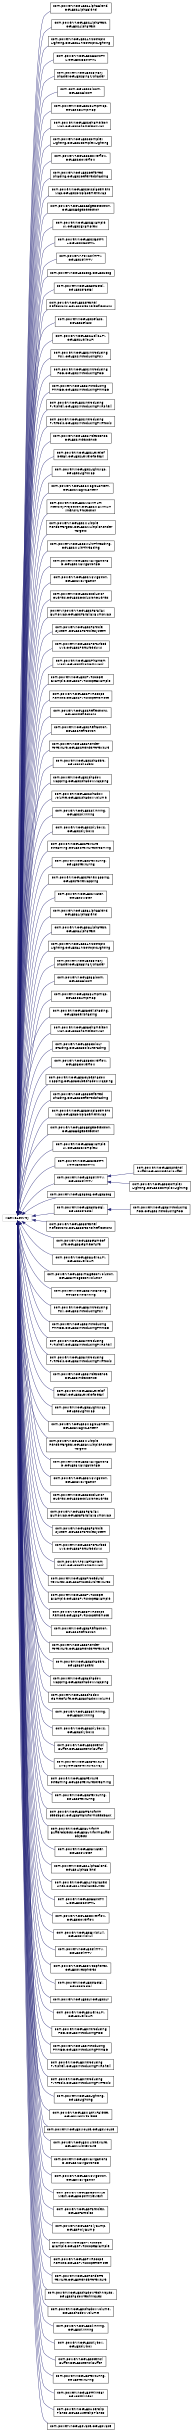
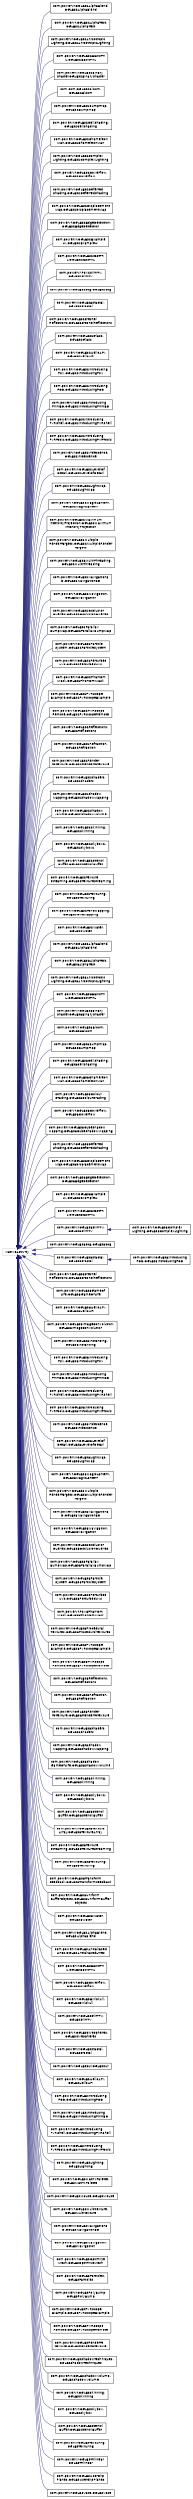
  digraph {
    rankdir=LR
    node [color=black fillcolor=white fontname=Helvetica fontsize=10 shape=record style=filled]
    edge [color=midnightblue dir=back fontname=Helvetica fontsize=10 labelfontname=Helvetica labelfontsize=10 style=solid]
    n1 [color=grey75 height=0.2 label=NativeActivity width=0.4]
    n2 [height=0.2 label="com.powervr.OGLES2AlphaBlend.\lOGLES2AlphaBlend" width=0.4]
    n3 [height=0.2 label="com.powervr.OGLES2AlphaTest.\lOGLES2AlphaTest" width=0.4]
    n4 [height=0.2 label="com.powervr.OGLES2Anisotropic\lLighting.OGLES2AnisotropicLighting" width=0.4]
    n5 [height=0.2 label="com.powervr.OGLES2BasicTn\lL.OGLES2BasicTnL" width=0.4]
    n6 [height=0.2 label="com.powervr.OGLES2Binary\lShader.OGLES2BinaryShader" width=0.4]
    n7 [height=0.2 label="com.com.OGLES2Bloom.\lOGLES2Bloom" width=0.4]
    n8 [height=0.2 label="com.powervr.OGLES2Bumpmap.\lOGLES2Bumpmap" width=0.4]
+   n9 [height=0.2 label="com.powervr.OGLES2CellShading.\lOGLES2CellShading" width=0.4]
    n10 [height=0.2 label="com.powervr.OGLES2Chameleon\lMan.OGLES2ChameleonMan" width=0.4]
    n11 [height=0.2 label="com.powervr.OGLES2Complex\lLighting.OGLES2ComplexLighting" width=0.4]
    n12 [height=0.2 label="com.powervr.OGLES2Coverflow.\lOGLES2Coverflow" width=0.4]
    n13 [height=0.2 label="com.powervr.OGLES2Deferred\lShading.OGLES2DeferredShading" width=0.4]
    n14 [height=0.2 label="com.powervr.OGLES2Displacement\lMap.OGLES2DisplacementMap" width=0.4]
    n15 [height=0.2 label="com.powervr.OGLES2EdgeDetection.\lOGLES2EdgeDetection" width=0.4]
    n16 [height=0.2 label="com.powervr.OGLES2Example\lUI.OGLES2ExampleUI" width=0.4]
    n17 [height=0.2 label="com.powervr.OGLES2FastTn\lL.OGLES2FastTnL" width=0.4]
    n18 [height=0.2 label="com.powervr.PFX2FilmTV.\lOGLES2FilmTV" width=0.4]
    n19 [height=0.2 label="com.powervr.OGLES2Fog.OGLES2Fog" width=0.4]
    n20 [height=0.2 label="com.powervr.OGLES5Fractal.\lOGLES2Fractal" width=0.4]
    n21 [height=0.2 label="com.powervr.OGLES2Fresnel\lReflections.OGLES2FresnelReflections" width=0.4]
    n22 [height=0.2 label="com.powervr.OGLES2Glass.\lOGLES2Glass" width=0.4]
    n23 [height=0.2 label="com.powervr.OGLES2HelloAPI.\lOGLES2HelloAPI" width=0.4]
    n24 [height=0.2 label="com.powervr.OGLES2Introducing\lPFX.OGLES2IntroducingPFX" width=0.4]
    n25 [height=0.2 label="com.powervr.OGLES2Introducing\lPOD.OGLES2IntroducingPOD" width=0.4]
    n26 [height=0.2 label="com.powervr.OGLES2Introducing\lPrint3D.OGLES2IntroducingPrint3D" width=0.4]
    n27 [height=0.2 label="com.powervr.OGLES2Introducing\lPVRShell.OGLES2IntroducingPVRShell" width=0.4]
    n28 [height=0.2 label="com.powervr.OGLES2Introducing\lPVRTools.OGLES2IntroducingPVRTools" width=0.4]
    n29 [height=0.2 label="com.powervr.OGLES2Iridescence.\lOGLES2Iridescence" width=0.4]
    n30 [height=0.2 label="com.powervr.OGLES2LevelOf\lDetail.OGLES2LevelOfDetail" width=0.4]
    n31 [height=0.2 label="com.powervr.OGLES2LightMap.\lOGLES2LightMap" width=0.4]
    n32 [height=0.2 label="com.powervr.OGLES2MagicLantern.\lOGLES2MagicLantern" width=0.4]
    n33 [height=0.2 label="com.powervr.OGLES2Maximum\lIntensityProjection.OGLES2Maximum\lIntensityProjection" width=0.4]
    n34 [height=0.2 label="com.powervr.OGLES2Multiple\lRenderTargets.OGLES2MultipleRender\lTargets" width=0.4]
    n35 [height=0.2 label="com.powervr.OGLES3MultiThreading.\lOGLES2MultiThreading" width=0.4]
    n36 [height=0.2 label="com.powervr.OGLES2Navigation3\lD.OGLES2Navigation3D" width=0.4]
    n37 [height=0.2 label="com.powervr.OGLES2Navigation.\lOGLES2Navigation" width=0.4]
    n38 [height=0.2 label="com.powervr.OGLES2Occlusion\lQueries.OGLES2OcclusionQueries" width=0.4]
-   n39 [height=0.2 label="powervr.powervr.OGLES2Parallax\lBumpMap.OGLES2ParallaxBumpMap" width=0.4]
+   n39 [height=0.2 label="com.powervr.OGLES2Parallax\lBumpMap.OGLES2ParallaxBumpMap" width=0.4]
    n40 [height=0.2 label="com.powervr.OGLES2Particle\lSystem.OGLES2ParticleSystem" width=0.4]
    n41 [height=0.2 label="com.powervr.OGLES2Perturbed\lUvs.OGLES2PerturbedUvs" width=0.4]
    n42 [height=0.2 label="com.powervr.OGLES2Phantom\lMask.OGLES2PhantomMask" width=0.4]
    n43 [height=0.2 label="com.powervr.OGLES2PVRScope\lExample.OGLES2PVRScopeExample" width=0.4]
    n44 [height=0.2 label="com.powervr.OGLES2PVRScope\lRemote.OGLES2PVRScopeRemote" width=0.4]
    n45 [height=0.2 label="com.powervr.OGLES2Reflections.\lOGLES2Reflections" width=0.4]
    n46 [height=0.2 label="com.powervr.OGLES2Refraction.\lOGLES2Refraction" width=0.4]
    n47 [height=0.2 label="com.powervr.OGLES2Render\lToTexture.OGLES2RenderToTexture" width=0.4]
    n48 [height=0.2 label="com.powervr.OGLES2Shaders.\lOGLES2Shaders" width=0.4]
    n49 [height=0.2 label="com.powervr.OGLES2Shadow\lMapping.OGLES2ShadowMapping" width=0.4]
    n50 [height=0.2 label="com.powervr.OGLES2Shadow\lVolume.OGLES2ShadowVolume" width=0.4]
    n51 [height=0.2 label="com.powervr.OGLES2Skinning.\lOGLES2Skinning" width=0.4]
    n52 [height=0.2 label="com.powervr.OGLES2Skybox2.\lOGLES2Skybox2" width=0.4]
    n53 [height=0.2 label="com.powervr.OGLES2Stencil\lBuffer.OGLES2StencilBuffer" width=0.4]
    n54 [height=0.2 label="com.powervr.OGLES2Texture\lStreaming.OGLES2TextureStreaming" width=0.4]
    n55 [height=0.2 label="com.powervr.OGLES2Texturing.\lOGLES2Texturing" width=0.4]
    n56 [height=0.2 label="com.powervr.OGLES2ToneMapping.\lOGLES2ToneMapping" width=0.4]
    n57 [height=0.2 label="com.powervr.OGLES2Water.\lOGLES2Water" width=0.4]
    n58 [height=0.2 label="com.powervr.OGLES3AlphaBlend.\lOGLES3AlphaBlend" width=0.4]
    n59 [height=0.2 label="com.powervr.OGLES3AlphaTest.\lOGLES3AlphaTest" width=0.4]
    n60 [height=0.2 label="com.powervr.OGLES3Anisotropic\lLighting.OGLES3AnisotropicLighting" width=0.4]
+   n61 [height=0.2 label="com.powervr.OGLES3BasicTn\lL.OGLES3BasicTnL" width=0.4]
    n62 [height=0.2 label="com.powervr.OGLES3Binary\lShader.OGLES3BinaryShader" width=0.4]
    n63 [height=0.2 label="com.powervr.OGLES3Bloom.\lOGLES3Bloom" width=0.4]
    n64 [height=0.2 label="com.powervr.OGLES3Bumpmap.\lOGLES3Bumpmap" width=0.4]
    n65 [height=0.2 label="com.powervr.OGLES3CellShading.\lOGLES3CellShading" width=0.4]
    n66 [height=0.2 label="com.powervr.OGLES3Chameleon\lMan.OGLES3ChameleonMan" width=0.4]
    n67 [height=0.2 label="com.powervr.OGLES3Colour\lGrading.OGLES3ColourGrading" width=0.4]
    n68 [height=0.2 label="com.powervr.OGLES3Coverflow.\lOGLES3Coverflow" width=0.4]
    n69 [height=0.2 label="com.powervr.OGLES3CubeShadow\lMapping.OGLES3CubeShadowMapping" width=0.4]
    n70 [height=0.2 label="com.powervr.OGLES3Deferred\lShading.OGLES3DeferredShading" width=0.4]
    n71 [height=0.2 label="com.powervr.OGLES3Displacement\lMap.OGLES3DisplacementMap" width=0.4]
    n72 [height=0.2 label="com.powervr.OGLES3EdgeDetection.\lOGLES3EdgeDetection" width=0.4]
    n73 [height=0.2 label="com.powervr.OGLES3Example\lUI.OGLES3ExampleUI" width=0.4]
    n74 [height=0.2 label="com.powervr.OGLES3FastTn\lL.OGLES3FastTnL" width=0.4]
    n75 [height=0.2 label="com.powervr.OGLES3FilmTV.\lOGLES3FilmTV" width=0.4]
    n76 [height=0.2 label="com.powervr.OGLES3Fog.OGLES3Fog" width=0.4]
    n77 [height=0.2 label="com.powervr.OGLES3Fractal.\lOGLES3Fractal" width=0.4]
    n78 [height=0.2 label="com.powervr.OGLES3Fresnel\lReflections.OGLES3FresnelReflections" width=0.4]
    n79 [height=0.2 label="com.powervr.OGLES3GameOf\lLife.OGLES3GameOfLife" width=0.4]
    n80 [height=0.2 label="com.powervr.OGLES3HelloAPI.\lOGLES3HelloAPI" width=0.4]
    n81 [height=0.2 label="com.powervr.OGLES3ImageConvolution.\lOGLES3ImageConvolution" width=0.4]
    n82 [height=0.2 label="com.powervr.OGLES3Instancing.\lOGLES3Instancing" width=0.4]
    n83 [height=0.2 label="com.powervr.OGLES3Introducing\lPFX.OGLES3IntroducingPFX" width=0.4]
    n84 [height=0.2 label="com.powervr.OGLES3Introducing\lPrint3D.OGLES3IntroducingPrint3D" width=0.4]
    n85 [height=0.2 label="com.powervr.OGLES3Introducing\lPVRShell.OGLES3IntroducingPVRShell" width=0.4]
    n86 [height=0.2 label="com.powervr.OGLES3Introducing\lPVRTools.OGLES3IntroducingPVRTools" width=0.4]
    n87 [height=0.2 label="com.powervr.OGLES3Iridescence.\lOGLES3Iridescence" width=0.4]
    n88 [height=0.2 label="com.powervr.OGLES3LevelOf\lDetail.OGLES3LevelOfDetail" width=0.4]
    n89 [height=0.2 label="com.powervr.OGLES3LightMap.\lOGLES3LightMap" width=0.4]
    n90 [height=0.2 label="com.powervr.OGLES3MagicLantern.\lOGLES3MagicLantern" width=0.4]
    n91 [height=0.2 label="com.powervr.OGLES3Multiple\lRenderTargets.OGLES3MultipleRender\lTargets" width=0.4]
    n92 [height=0.2 label="com.powervr.OGLES3Navigation3\lD.OGLES3Navigation3D" width=0.4]
    n93 [height=0.2 label="com.powervr.OGLES3Navigation.\lOGLES3Navigation" width=0.4]
    n94 [height=0.2 label="com.powervr.OGLES3Occlusion\lQueries.OGLES3OcclusionQueries" width=0.4]
    n95 [height=0.2 label="com.powervr.OGLES3Parallax\lBumpMap.OGLES3ParallaxBumpMap" width=0.4]
    n96 [height=0.2 label="com.powervr.OGLES3Particle\lSystem.OGLES3ParticleSystem" width=0.4]
    n97 [height=0.2 label="com.powervr.OGLES3Perturbed\lUvs.OGLES3PerturbedUvs" width=0.4]
    n98 [height=0.2 label="com.powervr.PFX3Phantom\lMask.OGLES3PhantomMask" width=0.4]
    n99 [height=0.2 label="com.powervr.OGLES3Procedural\lTextures.OGLES3ProceduralTextures" width=0.4]
    n100 [height=0.2 label="com.powervr.OGLES3PVRScope\lExample.OGLES3PVRScopeExample" width=0.4]
    n101 [height=0.2 label="com.powervr.OGLES3PVRScope\lRemote.OGLES3PVRScopeRemote" width=0.4]
+   n102 [height=0.2 label="com.powervr.OGLES3Reflections.\lOGLES3Reflections" width=0.4]
    n103 [height=0.2 label="com.powervr.OGLES3Refraction.\lOGLES3Refraction" width=0.4]
    n104 [height=0.2 label="com.powervr.OGLES3Render\lToTexture.OGLES3RenderToTexture" width=0.4]
    n105 [height=0.2 label="com.powervr.OGLES3Shaders.\lOGLES3Shaders" width=0.4]
    n106 [height=0.2 label="com.powervr.OGLES3Shadow\lMapping.OGLES3ShadowMapping" width=0.4]
    n107 [height=0.2 label="com.powervr.OGLES3Shadow\lGameOfLife.OGLES3ShadowVolume" width=0.4]
    n108 [height=0.2 label="com.powervr.OGLES3Skinning.\lOGLES3Skinning" width=0.4]
    n109 [height=0.2 label="com.powervr.OGLES3Skybox2.\lOGLES3Skybox2" width=0.4]
    n110 [height=0.2 label="com.powervr.OGLES3Stencil\lBuffer.OGLES3StencilBuffer" width=0.4]
    n111 [height=0.2 label="com.powervr.OGLES3Texture\lArray.OGLES3TextureArray" width=0.4]
    n112 [height=0.2 label="com.powervr.OGLES3Texture\lStreaming.OGLES3TextureStreaming" width=0.4]
    n113 [height=0.2 label="com.powervr.OGLES3Texturing.\lOGLES3Texturing" width=0.4]
    n114 [height=0.2 label="com.powervr.OGLES3Transform\lFeedback.OGLES3TransformFeedback" width=0.4]
    n115 [height=0.2 label="com.powervr.OGLES3Uniform\lBufferObjects.OGLES3UniformBuffer\lObjects" width=0.4]
    n116 [height=0.2 label="com.powervr.OGLES3Water.\lOGLES3Water" width=0.4]
    n117 [height=0.2 label="com.powervr.OGLESAlphaBlend.\lOGLESAlphaBlend" width=0.4]
    n118 [height=0.2 label="com.powervr.OGLESAntialiased\lLines.OGLESAntialiasedLines" width=0.4]
    n119 [height=0.2 label="com.powervr.OGLESBasicTn\lL.OGLESBasicTnL" width=0.4]
    n120 [height=0.2 label="com.powervr.OGLESCoverflow.\lOGLESCoverflow" width=0.4]
    n121 [height=0.2 label="com.powervr.OGLESEvilSkull.\lOGLESEvilSkull" width=0.4]
    n122 [height=0.2 label="com.powervr.OGLESFilmTV.\lOGLESFilmTV" width=0.4]
    n123 [height=0.2 label="com.powervr.OGLESFiveSpheres.\lOGLESFiveSpheres" width=0.4]
    n124 [height=0.2 label="com.powervr.OGLESFractal.\lOGLESFractal" width=0.4]
    n125 [height=0.2 label="com.powervr.OGLESFur.OGLESFur" width=0.4]
    n126 [height=0.2 label="com.powervr.OGLESHelloAPI.\lOGLESHelloAPI" width=0.4]
    n127 [height=0.2 label="com.powervr.OGLESIntroducing\lPOD.OGLESIntroducingPOD" width=0.4]
    n128 [height=0.2 label="com.powervr.OGLESIntroducing\lPrint3D.OGLESIntroducingPrint3D" width=0.4]
    n129 [height=0.2 label="com.powervr.OGLESIntroducing\lPVRShell.OGLESIntroducingPVRShell" width=0.4]
    n130 [height=0.2 label="com.powervr.OGLESIntroducing\lPVRTools.OGLESIntroducingPVRTools" width=0.4]
    n131 [height=0.2 label="com.powervr.OGLESLighting.\lOGLESLighting" width=0.4]
    n132 [height=0.2 label="com.powervr.OGLESMatrixPalette.\lOGLESMatrixPalette" width=0.4]
    n133 [height=0.2 label="com.powervr.OGLESMouse.OGLESMouse" width=0.4]
    n134 [height=0.2 label="com.powervr.OGLESMultitexture.\lOGLESMultitexture" width=0.4]
    n135 [height=0.2 label="com.powervr.OGLESNavigation3\lD.OGLESNavigation3D" width=0.4]
    n136 [height=0.2 label="com.powervr.OGLESNavigation.\lOGLESNavigation" width=0.4]
    n137 [height=0.2 label="com.powervr.OGLESOptimize\lMesh.OGLESOptimizeMesh" width=0.4]
    n138 [height=0.2 label="com.powervr.OGLESParticles.\lOGLESParticles" width=0.4]
    n139 [height=0.2 label="com.powervr.OGLESPolyBump.\lOGLESPolyBump" width=0.4]
    n140 [height=0.2 label="com.powervr.OGLESPVRScope\lExample.OGLESPVRScopeExample" width=0.4]
    n141 [height=0.2 label="com.powervr.OGLESPVRScope\lRemote.OGLESPVRScopeRemote" width=0.4]
    n142 [height=0.2 label="com.powervr.OGLESRenderTo\lTexture.OGLESRenderToTexture" width=0.4]
    n143 [height=0.2 label="com.powervr.OGLESShadowTechniques.\lOGLESShadowTechniques" width=0.4]
    n144 [height=0.2 label="com.powervr.OGLESShadowVolume.\lOGLESShadowVolume" width=0.4]
    n145 [height=0.2 label="com.powervr.OGLESSkinning.\lOGLESSkinning" width=0.4]
    n146 [height=0.2 label="com.powervr.OGLESSkybox.\lOGLESSkybox" width=0.4]
    n147 [height=0.2 label="com.powervr.OGLESStencil\lBuffer.OGLESStencilBuffer" width=0.4]
    n148 [height=0.2 label="com.powervr.OGLESTexturing.\lOGLESTexturing" width=0.4]
    n149 [height=0.2 label="com.powervr.OGLESTrilinear.\lOGLESTrilinear" width=0.4]
    n150 [height=0.2 label="com.powervr.OGLESUserClip\lPlanes.OGLESUserClipPlanes" width=0.4]
    n151 [height=0.2 label="com.powervr.OGLESVase.OGLESVase" width=0.4]
    n152 [height=0.2 label="com.powervr.OGLES3Complex\lLighting.OGLES3ComplexLighting" width=0.4]
    n153 [height=0.2 label="com.powervr.OGLES3Introducing\lPOD.OGLES3IntroducingPOD" width=0.4]
    n1 -> n2
    n1 -> n3
    n1 -> n4
    n1 -> n5
    n1 -> n6
    n1 -> n7
    n1 -> n8
+   n1 -> n9
    n1 -> n10
    n1 -> n11
    n1 -> n12
    n1 -> n13
    n1 -> n14
    n1 -> n15
    n1 -> n16
    n1 -> n17
    n1 -> n18
    n1 -> n19
    n1 -> n20
    n1 -> n21
    n1 -> n22
    n1 -> n23
    n1 -> n24
    n1 -> n25
    n1 -> n26
    n1 -> n27
    n1 -> n28
    n1 -> n29
    n1 -> n30
    n1 -> n31
    n1 -> n32
    n1 -> n33
    n1 -> n34
    n1 -> n35
    n1 -> n36
    n1 -> n37
    n1 -> n38
    n1 -> n39
    n1 -> n40
    n1 -> n41
    n1 -> n42
    n1 -> n43
    n1 -> n44
    n1 -> n45
    n1 -> n46
    n1 -> n47
    n1 -> n48
    n1 -> n49
    n1 -> n50
    n1 -> n51
    n1 -> n52
-   n75 -> n53
+   n1 -> n53
    n1 -> n54
    n1 -> n55
    n1 -> n56
    n1 -> n57
    n1 -> n58
    n1 -> n59
    n1 -> n60
+   n1 -> n61
    n1 -> n62
    n1 -> n63
    n1 -> n64
    n1 -> n65
    n1 -> n66
    n1 -> n67
    n1 -> n68
    n1 -> n69
    n1 -> n70
    n1 -> n71
    n1 -> n72
    n1 -> n73
    n1 -> n74
    n1 -> n75
    n1 -> n76
    n1 -> n77
    n1 -> n78
    n1 -> n79
    n1 -> n80
    n1 -> n81
    n1 -> n82
    n1 -> n83
    n1 -> n84
    n1 -> n85
    n1 -> n86
    n1 -> n87
    n1 -> n88
    n1 -> n89
    n1 -> n90
    n1 -> n91
    n1 -> n92
    n1 -> n93
    n1 -> n94
    n1 -> n95
    n1 -> n96
    n1 -> n97
    n1 -> n98
    n1 -> n99
    n1 -> n100
    n1 -> n101
+   n1 -> n102
    n1 -> n103
    n1 -> n104
    n1 -> n105
    n1 -> n106
    n1 -> n107
    n1 -> n108
    n1 -> n109
    n1 -> n110
    n1 -> n111
    n1 -> n112
    n1 -> n113
    n1 -> n114
    n1 -> n115
    n1 -> n116
    n1 -> n117
    n1 -> n118
    n1 -> n119
    n1 -> n120
    n1 -> n121
    n1 -> n122
    n1 -> n123
    n1 -> n124
    n1 -> n125
    n1 -> n126
    n1 -> n127
    n1 -> n128
    n1 -> n129
    n1 -> n130
    n1 -> n131
    n1 -> n132
    n1 -> n133
    n1 -> n134
    n1 -> n135
    n1 -> n136
    n1 -> n137
    n1 -> n138
    n1 -> n139
    n1 -> n140
    n1 -> n141
    n1 -> n142
    n1 -> n143
    n1 -> n144
    n1 -> n145
    n1 -> n146
    n1 -> n147
    n1 -> n148
    n1 -> n149
    n1 -> n150
    n1 -> n151
    n75 -> n152
    n77 -> n153
  }
